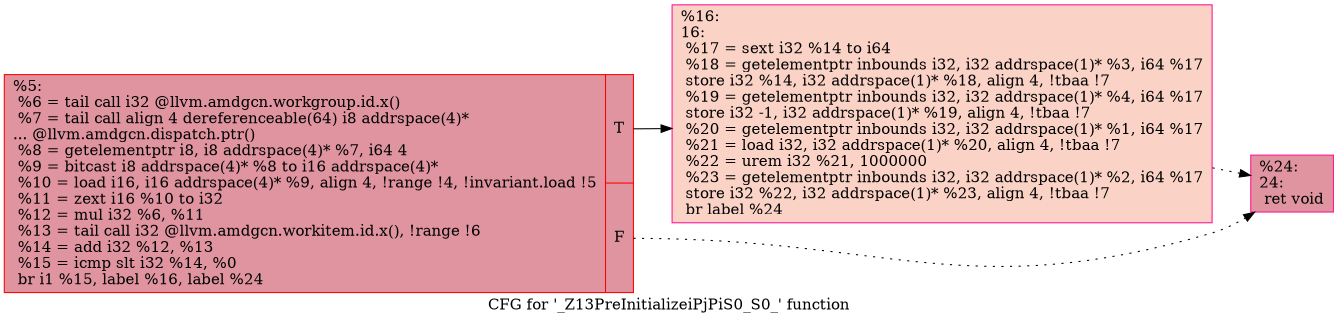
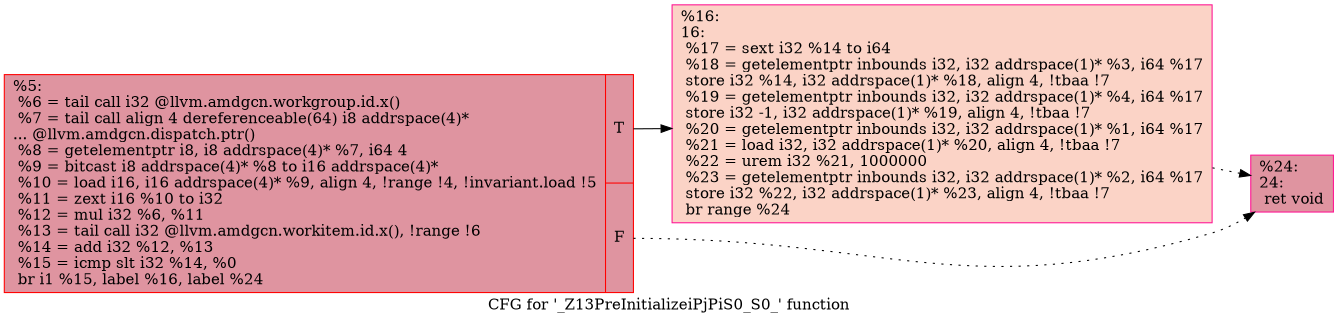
  digraph {
    label="CFG for '_Z13PreInitializeiPjPiS0_S0_' function"
    rankdir=LR
    node [color=deeppink fillcolor="#b70d2870" shape=record style=filled]
    edge [style=dotted]
    n1 [color=red label="{%5:\l  %6 = tail call i32 @llvm.amdgcn.workgroup.id.x()\l  %7 = tail call align 4 dereferenceable(64) i8 addrspace(4)*\l... @llvm.amdgcn.dispatch.ptr()\l  %8 = getelementptr i8, i8 addrspace(4)* %7, i64 4\l  %9 = bitcast i8 addrspace(4)* %8 to i16 addrspace(4)*\l  %10 = load i16, i16 addrspace(4)* %9, align 4, !range !4, !invariant.load !5\l  %11 = zext i16 %10 to i32\l  %12 = mul i32 %6, %11\l  %13 = tail call i32 @llvm.amdgcn.workitem.id.x(), !range !6\l  %14 = add i32 %12, %13\l  %15 = icmp slt i32 %14, %0\l  br i1 %15, label %16, label %24\l|{<s0>T|<s1>F}}"]
-   n2 [fillcolor="#f59c7d70" label="{%16:\l16:                                               \l  %17 = sext i32 %14 to i64\l  %18 = getelementptr inbounds i32, i32 addrspace(1)* %3, i64 %17\l  store i32 %14, i32 addrspace(1)* %18, align 4, !tbaa !7\l  %19 = getelementptr inbounds i32, i32 addrspace(1)* %4, i64 %17\l  store i32 -1, i32 addrspace(1)* %19, align 4, !tbaa !7\l  %20 = getelementptr inbounds i32, i32 addrspace(1)* %1, i64 %17\l  %21 = load i32, i32 addrspace(1)* %20, align 4, !tbaa !7\l  %22 = urem i32 %21, 1000000\l  %23 = getelementptr inbounds i32, i32 addrspace(1)* %2, i64 %17\l  store i32 %22, i32 addrspace(1)* %23, align 4, !tbaa !7\l  br label %24\l}"]
+   n2 [fillcolor="#f59c7d70" label="{%16:\l16:                                               \l  %17 = sext i32 %14 to i64\l  %18 = getelementptr inbounds i32, i32 addrspace(1)* %3, i64 %17\l  store i32 %14, i32 addrspace(1)* %18, align 4, !tbaa !7\l  %19 = getelementptr inbounds i32, i32 addrspace(1)* %4, i64 %17\l  store i32 -1, i32 addrspace(1)* %19, align 4, !tbaa !7\l  %20 = getelementptr inbounds i32, i32 addrspace(1)* %1, i64 %17\l  %21 = load i32, i32 addrspace(1)* %20, align 4, !tbaa !7\l  %22 = urem i32 %21, 1000000\l  %23 = getelementptr inbounds i32, i32 addrspace(1)* %2, i64 %17\l  store i32 %22, i32 addrspace(1)* %23, align 4, !tbaa !7\l  br range %24\l}"]
    n3 [label="{%24:\l24:                                               \l  ret void\l}"]
    n1 -> n2 [tailport=s0 style=solid]
    n1 -> n3 [tailport=s1]
    n2 -> n3
  }
